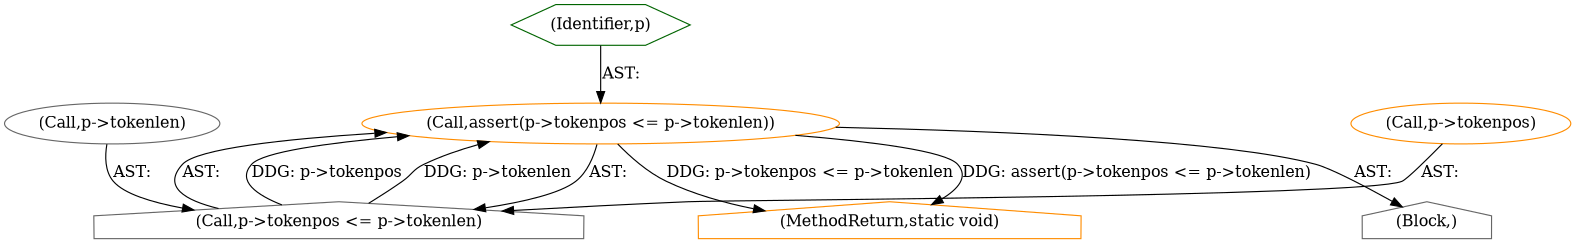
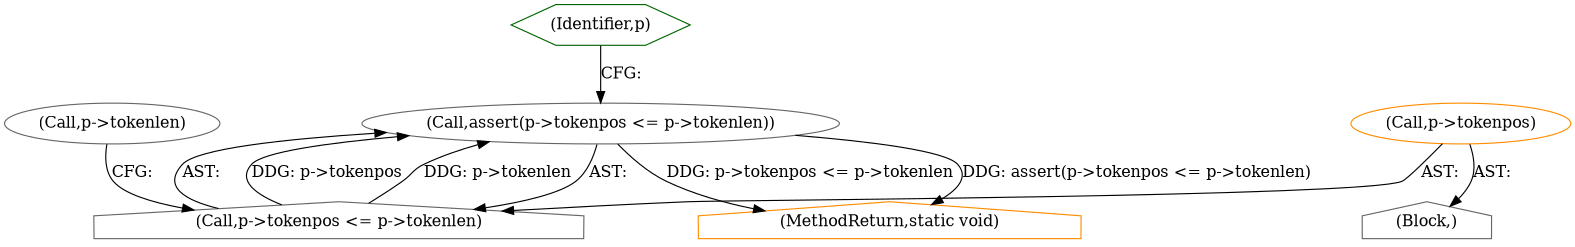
  digraph {
    node [color=darkorange shape=ellipse]
-   n1 [label="(Call,assert(p->tokenpos <= p->tokenlen))"]
+   n1 [color=gray40 label="(Call,assert(p->tokenpos <= p->tokenlen))"]
    n2 [color=gray40 label="(Call,p->tokenpos <= p->tokenlen)" shape=house]
    n3 [color=gray40 label="(Block,)" shape=house]
    n4 [label="(MethodReturn,static void)" shape=house]
    n5 [color=gray40 label="(Call,p->tokenlen)"]
    n6 [color=darkgreen label="(Identifier,p)" shape=hexagon]
    n7 [label="(Call,p->tokenpos)"]
    n1 -> n2 [label="AST: "]
-   n1 -> n3 [label="AST: "]
+   n7 -> n3 [label="AST: "]
    n1 -> n4 [label="DDG: assert(p->tokenpos <= p->tokenlen)"]
    n1 -> n4 [label="DDG: p->tokenpos <= p->tokenlen"]
    n2 -> n1 [label="AST: "]
    n2 -> n1 [label="DDG: p->tokenpos"]
    n2 -> n1 [label="DDG: p->tokenlen"]
-   n5 -> n2 [label="AST: "]
-   n6 -> n1 [label="AST: "]
+   n5 -> n2 [label="CFG: "]
+   n6 -> n1 [label="CFG: "]
    n7 -> n2 [label="AST: "]
  }
